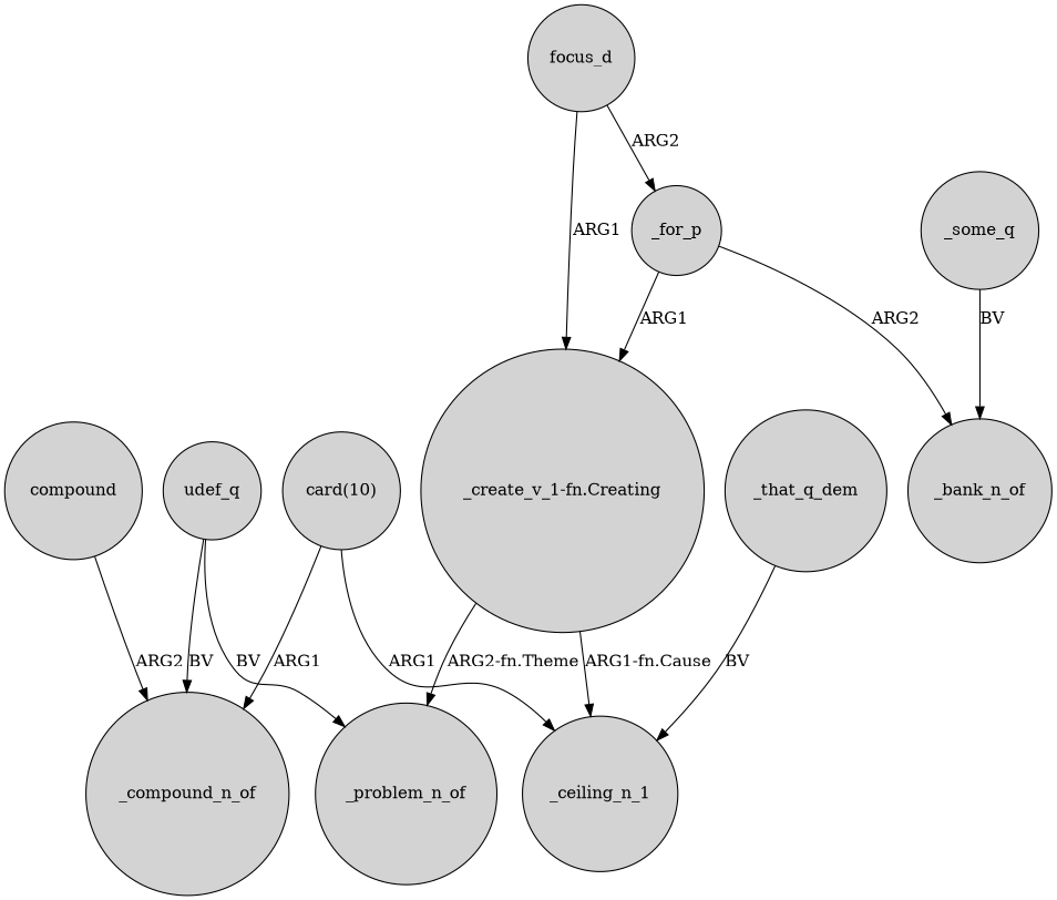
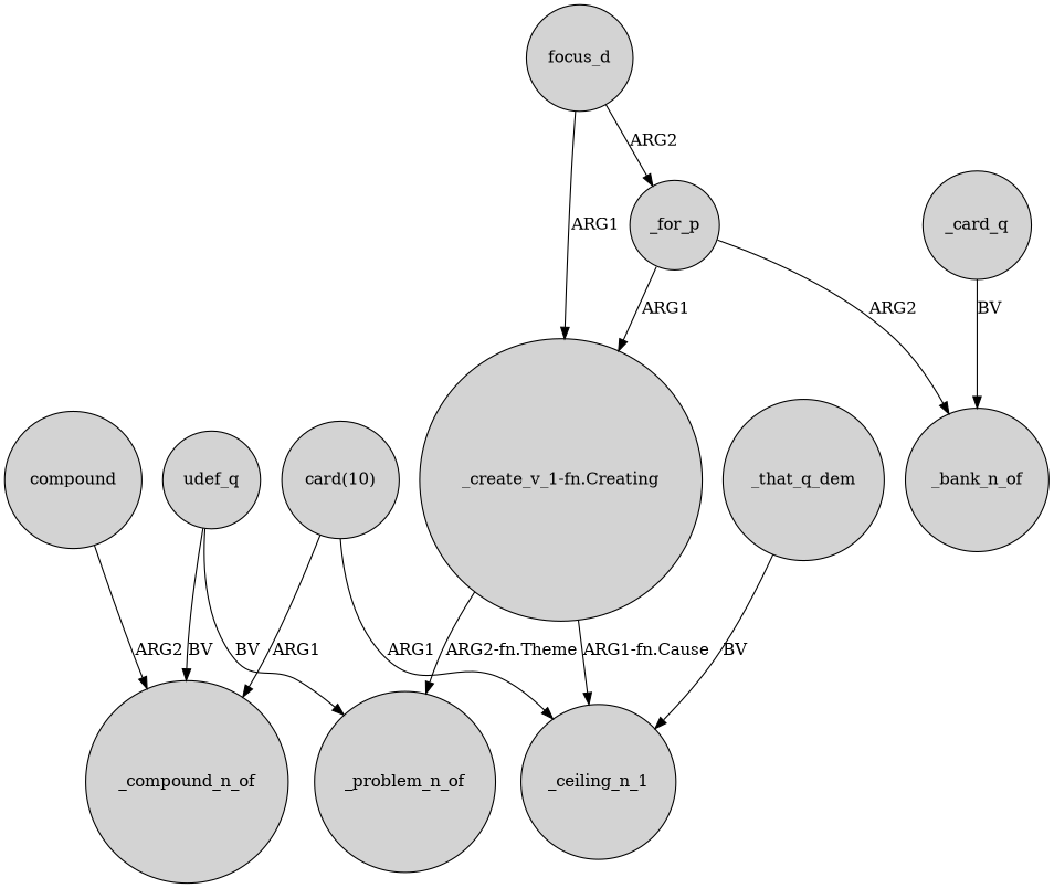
  digraph {
    node [shape=circle style=filled]
    n1 [label=_compound_n_of]
    "card(10)"
    _ceiling_n_1
    "_create_v_1-fn.Creating"
    _problem_n_of
    focus_d
    _for_p
    _bank_n_of
-   _some_q
+   _some_q [label=_card_q]
    udef_q
    compound
    _that_q_dem
    "card(10)" -> n1 [label=ARG1]
    "card(10)" -> _ceiling_n_1 [label=ARG1]
    "_create_v_1-fn.Creating" -> _ceiling_n_1 [label="ARG1-fn.Cause"]
    "_create_v_1-fn.Creating" -> _problem_n_of [label="ARG2-fn.Theme"]
    focus_d -> "_create_v_1-fn.Creating" [label=ARG1]
    focus_d -> _for_p [label=ARG2]
    _for_p -> "_create_v_1-fn.Creating" [label=ARG1]
    _for_p -> _bank_n_of [label=ARG2]
    _some_q -> _bank_n_of [label=BV]
    udef_q -> n1 [label=BV]
    udef_q -> _problem_n_of [label=BV]
    compound -> n1 [label=ARG2]
    _that_q_dem -> _ceiling_n_1 [label=BV]
  }
